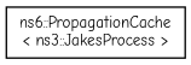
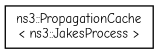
  digraph {
    rankdir=LR
    fontname="Comic Neue"
-   n1 [color=black fillcolor=white fontname="Comic Neue" fontsize=10 height=0.2 label="ns6::PropagationCache\l\< ns3::JakesProcess \>" shape=record style=filled width=0.4]
+   n1 [color=black fillcolor=white fontname="Comic Neue" fontsize=10 height=0.2 label="ns3::PropagationCache\l\< ns3::JakesProcess \>" shape=record style=filled width=0.4]
  }
